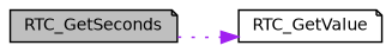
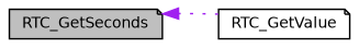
  digraph {
    rankdir=LR
    node [color=black fontname=Helvetica fontsize=10 shape=note style=filled]
    n1 [fillcolor=grey75 fontcolor=black height=0.2 label=RTC_GetSeconds width=0.4]
    n2 [fillcolor=white height=0.2 label=RTC_GetValue width=0.4]
-   n1 -> n2 [color=purple fontname=Helvetica fontsize=10 labelfontname=Helvetica labelfontsize=10 style=dotted arrowhead=normal]
+   n2 -> n1 [color=purple fontname=Helvetica fontsize=10 labelfontname=Helvetica labelfontsize=10 style=dotted arrowhead=normal]
  }
